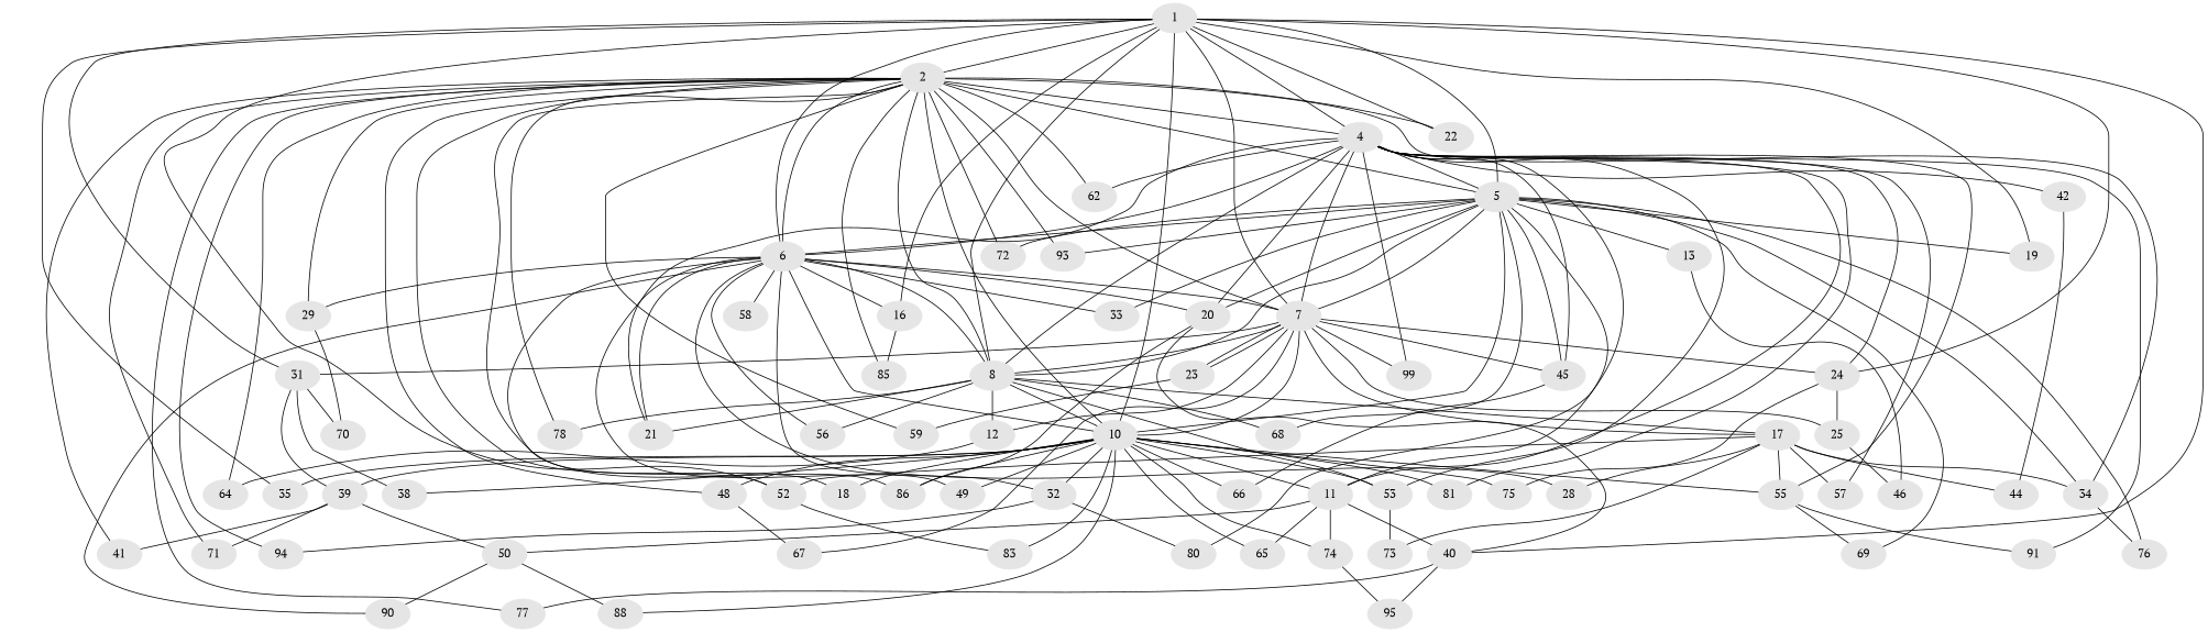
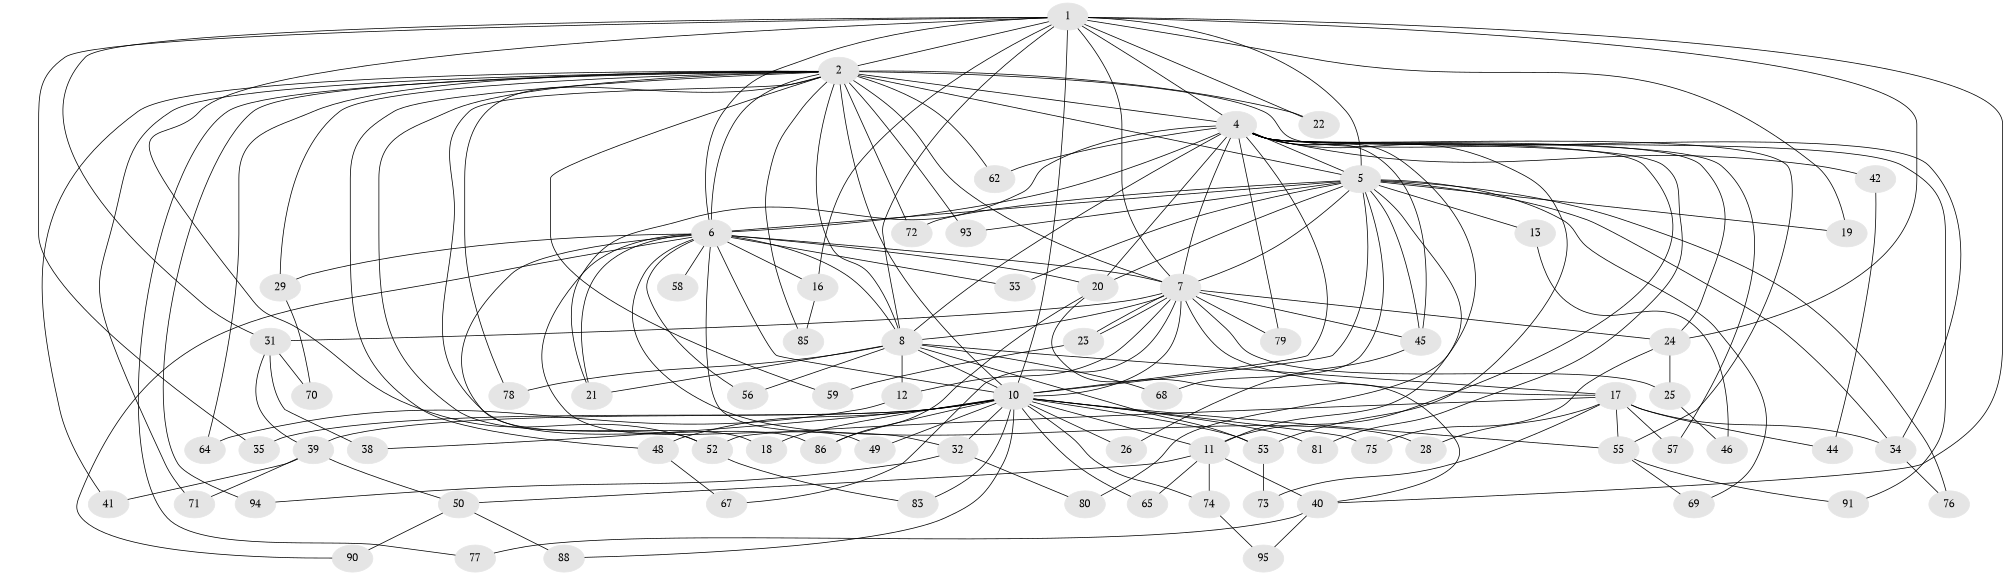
  graph {
    fontname="PT Serif"
    node [color=gray90 fontname="PT Serif" style=filled]
    edge [fontname="PT Serif"]
    1 [super="+8"]
    2 [super="+3"]
    4 [super="+15"]
    5 [super="+27"]
    6 [super="+30"]
    7 [super="+14"]
    n7 [label=8 super="+51"]
    10 [super="+26"]
    16
    19
    22
    24 [super="+84"]
    31 [super="+89"]
    35
    40 [super="+47"]
    52 [super="+82"]
    18
    29
    34 [super="+37"]
    41
    48
    59
    62
    64
    71
    72
    77
    78
    85
    86 [super="+92"]
    93
    94
    11 [super="+45"]
    20 [super="+87"]
    21
    42
    n37 [label=45 super="+63"]
    53 [super="+61"]
    55 [super="+60"]
    57
-   79 [label=99]
+   79
    80
    81
    91
    13 [super="+36"]
    33
    68
    69
    76
    28
    32
    49
    56
    58
    90
    12
    17
    23
    25
    67
    38
    39 [super="+54"]
    65
-   66
+   66 [label=26]
    74
    75
    83
    88
    70
    95
    50
    44
    73
    46
    1 -- 2 [weight=4]
    1 -- 4 [weight=2]
    1 -- 5 [weight=2]
    1 -- 6 [weight=2]
    1 -- 7 [weight=3]
    1 -- n7 [weight=2]
    1 -- 10 [weight=2]
    1 -- 16
    1 -- 19
    1 -- 22
    1 -- 24
    1 -- 31
    1 -- 35
    1 -- 40
    1 -- 52
    2 -- 4 [weight=3]
    2 -- 5 [weight=2]
    2 -- 6 [weight=2]
    2 -- 7 [weight=2]
    2 -- n7 [weight=2]
    2 -- 10 [weight=3]
    2 -- 22
    2 -- 18
    2 -- 29
    2 -- 34
    2 -- 41
    2 -- 48
    2 -- 59
    2 -- 62
    2 -- 64
    2 -- 71
    2 -- 72
    2 -- 77
    2 -- 78
    2 -- 85
    2 -- 86
    2 -- 93
    2 -- 94
    4 -- 5
    4 -- 6
    4 -- 7
    4 -- n7
+   4 -- 10
    4 -- 24
    4 -- 62
    4 -- 11
    4 -- 20
    4 -- 21
    4 -- 42 [weight=2]
    4 -- n37
    4 -- 53
    4 -- 55
    4 -- 57
    4 -- 79
    4 -- 80
    4 -- 81
    4 -- 91
    5 -- 6
    5 -- 7
-   5 -- n7
    5 -- 10 [weight=2]
    5 -- 19
    5 -- 34
    5 -- 72
    5 -- 93
    5 -- 11
    5 -- 20
    5 -- n37
    5 -- 13
    5 -- 33
    5 -- 68
    5 -- 69
    5 -- 76
    6 -- 7
    6 -- n7 [weight=2]
    6 -- 10
    6 -- 16
    6 -- 52
    6 -- 29
    6 -- 20
    6 -- 21 [weight=2]
    6 -- 33
    6 -- 28
    6 -- 32
    6 -- 49
    6 -- 56
    6 -- 58
    6 -- 90
    7 -- n7
    7 -- 10
    7 -- 24
    7 -- 31
    7 -- n37
    7 -- 79
    7 -- 12
    7 -- 17
    7 -- 23
    7 -- 23
    7 -- 25
    7 -- 67
    n7 -- 10
    n7 -- 78
    n7 -- 21
    n7 -- 53
    n7 -- 68
    n7 -- 56
    n7 -- 12
    n7 -- 17
    10 -- 35
    10 -- 18
    10 -- 48
    10 -- 86
    10 -- 11
    10 -- 53
    10 -- 55
    10 -- 81
    10 -- 32
    10 -- 49
    10 -- 38
    10 -- 39
    10 -- 65
    10 -- 66
    10 -- 74
    10 -- 75
    10 -- 83
    10 -- 88
    16 -- 85
    24 -- 25
    24 -- 75
    31 -- 38 [weight=2]
    31 -- 39
    31 -- 70
    40 -- 77
    40 -- 95
    52 -- 83
    29 -- 70
    34 -- 76
    48 -- 67
    11 -- 40
    11 -- 65
    11 -- 74
    11 -- 50
    20 -- 40
    20 -- 86
    42 -- 44
    n37 -- 66
    53 -- 73
    55 -- 91
    55 -- 69
    13 -- 46
    32 -- 94
    32 -- 80
    12 -- 64
    17 -- 52
    17 -- 34
    17 -- 55
    17 -- 57
    17 -- 28
    17 -- 44
    17 -- 73
    23 -- 59
    25 -- 46
    39 -- 41
    39 -- 71
    39 -- 50
    74 -- 95
    50 -- 90
    50 -- 88
  }
